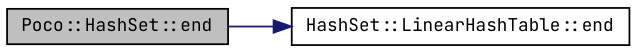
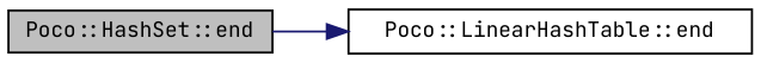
  digraph {
    rankdir=LR
    fontname="JetBrains Mono"
    node [color=black fontname="JetBrains Mono" fontsize=10 shape=record style=filled]
    n1 [fillcolor=grey75 fontcolor=black height=0.2 label="Poco::HashSet::end" width=0.4]
-   n2 [fillcolor=white height=0.2 label="HashSet::LinearHashTable::end" width=0.4]
+   n2 [fillcolor=white height=0.2 label="Poco::LinearHashTable::end" width=0.4]
    n1 -> n2 [color=midnightblue fontname="JetBrains Mono" fontsize=10 labelfontname=Helvetica labelfontsize=10 style=solid]
  }
